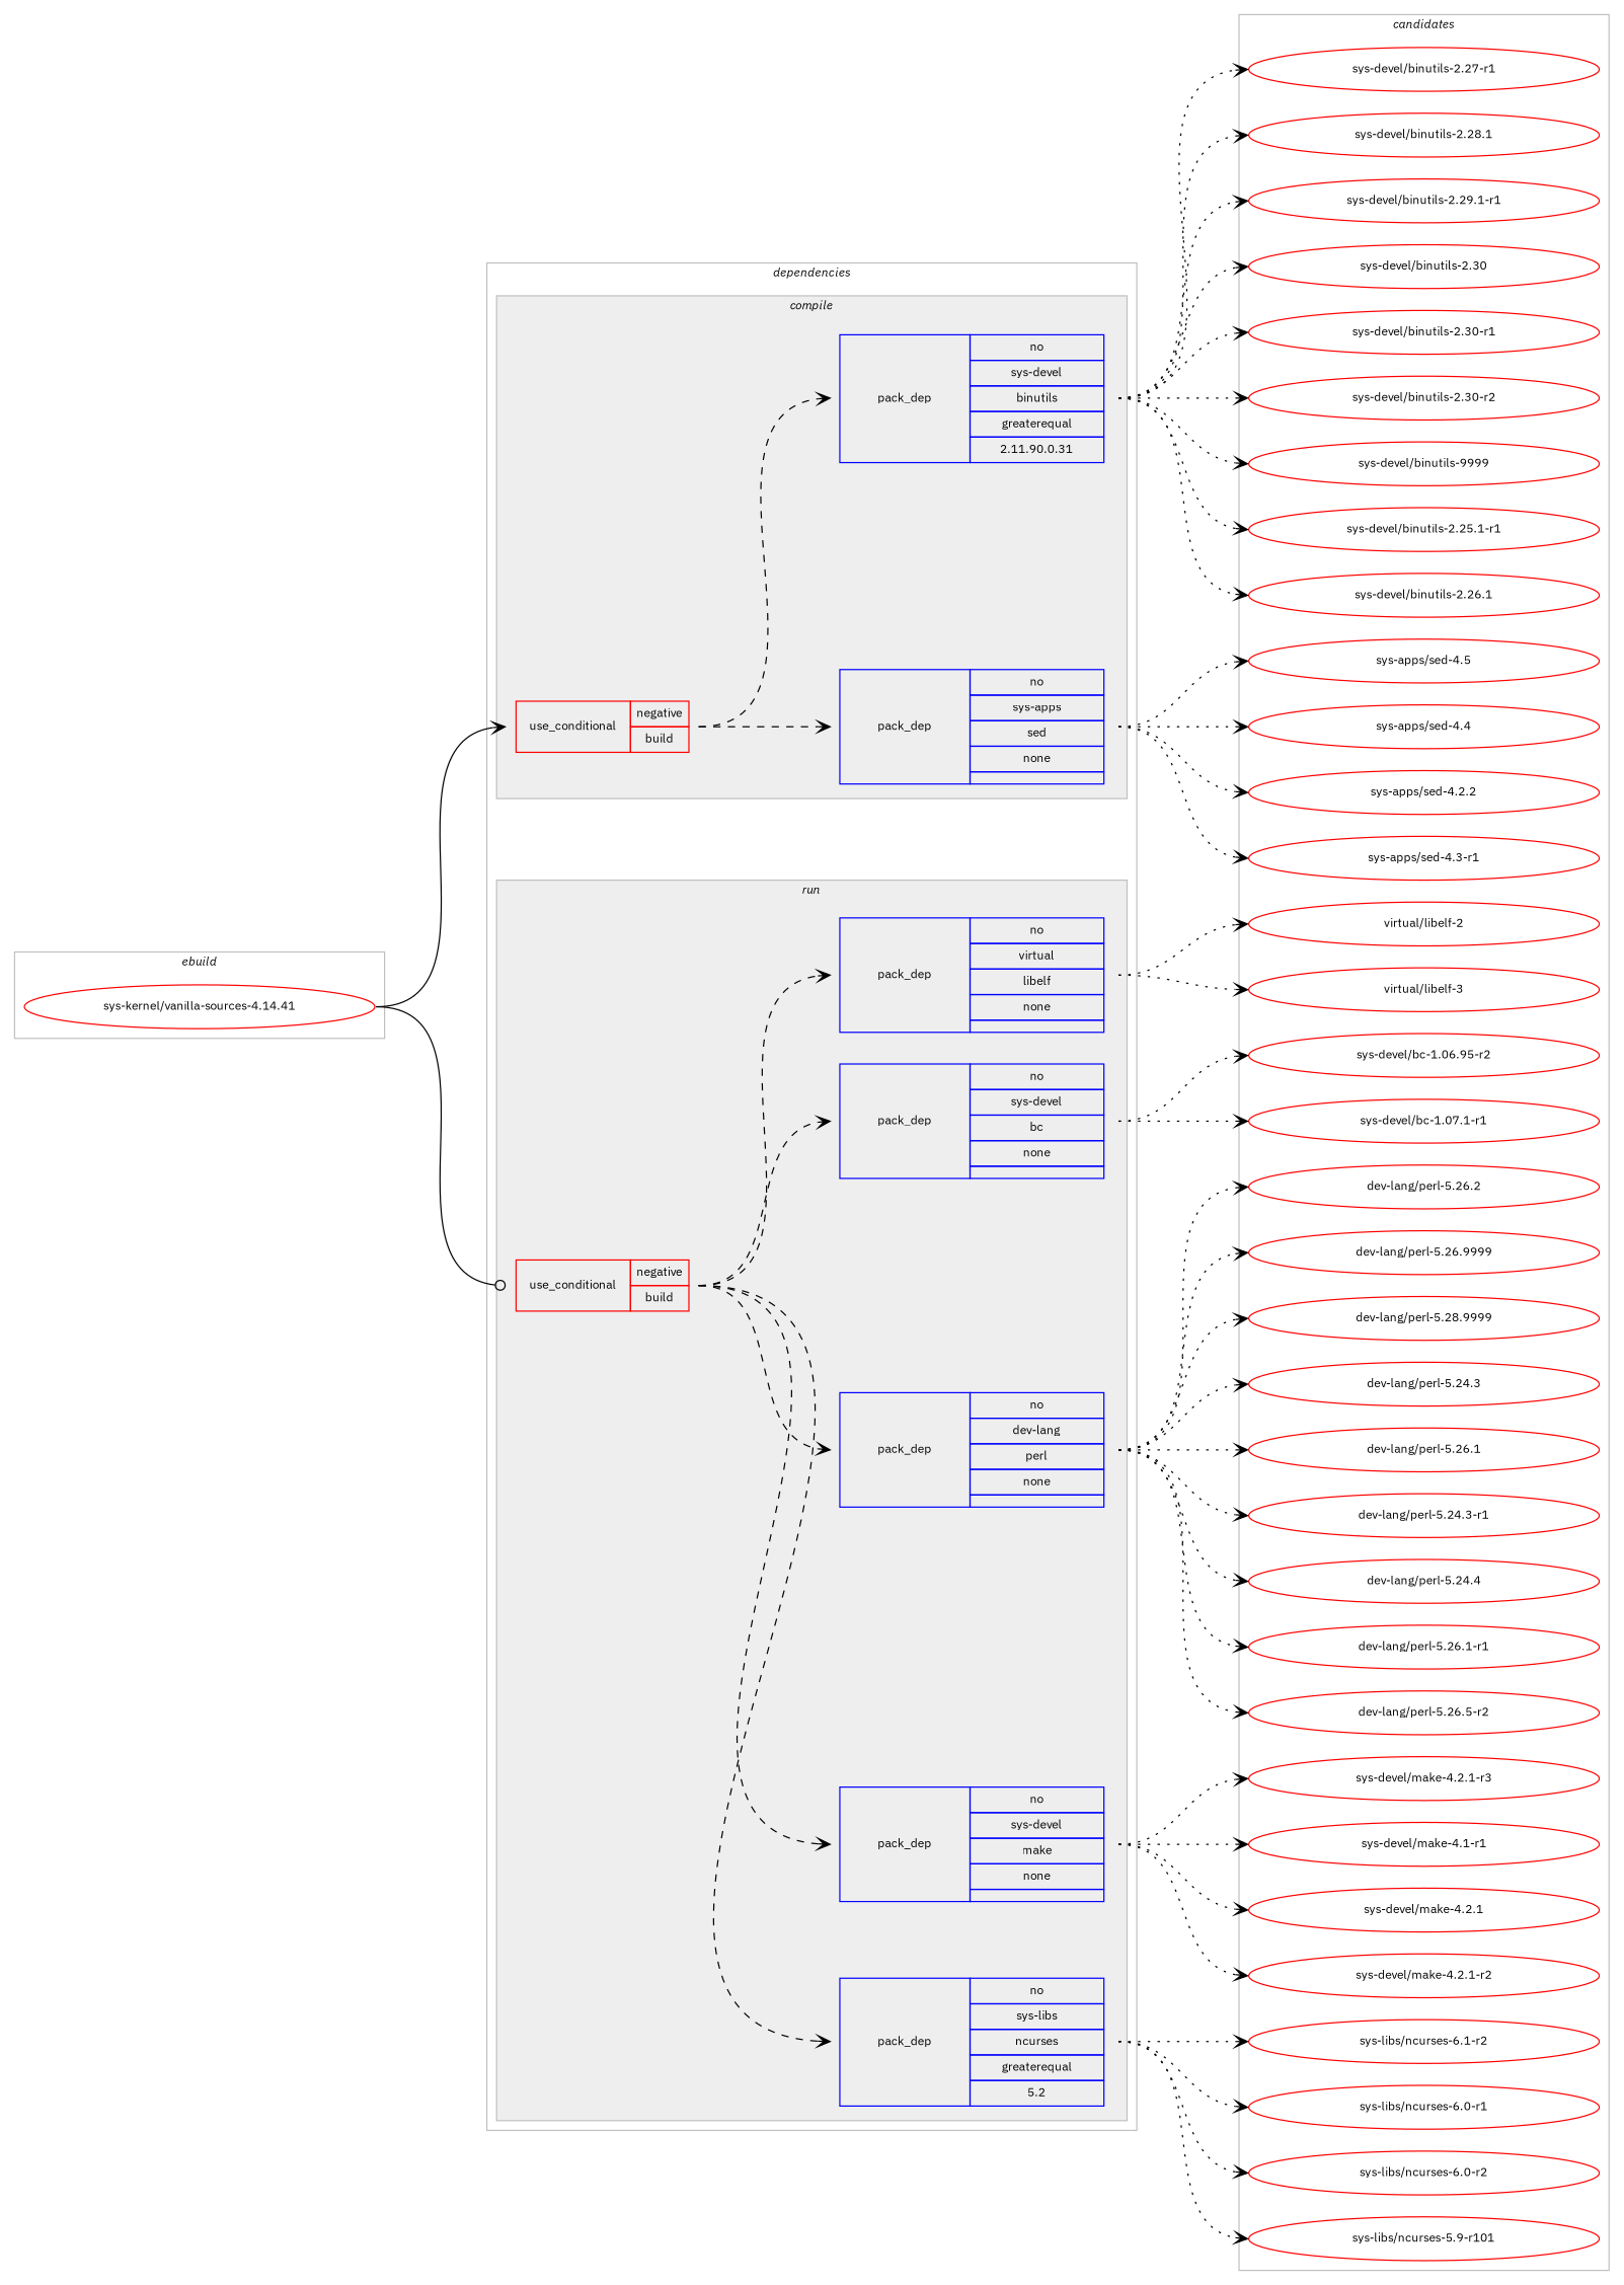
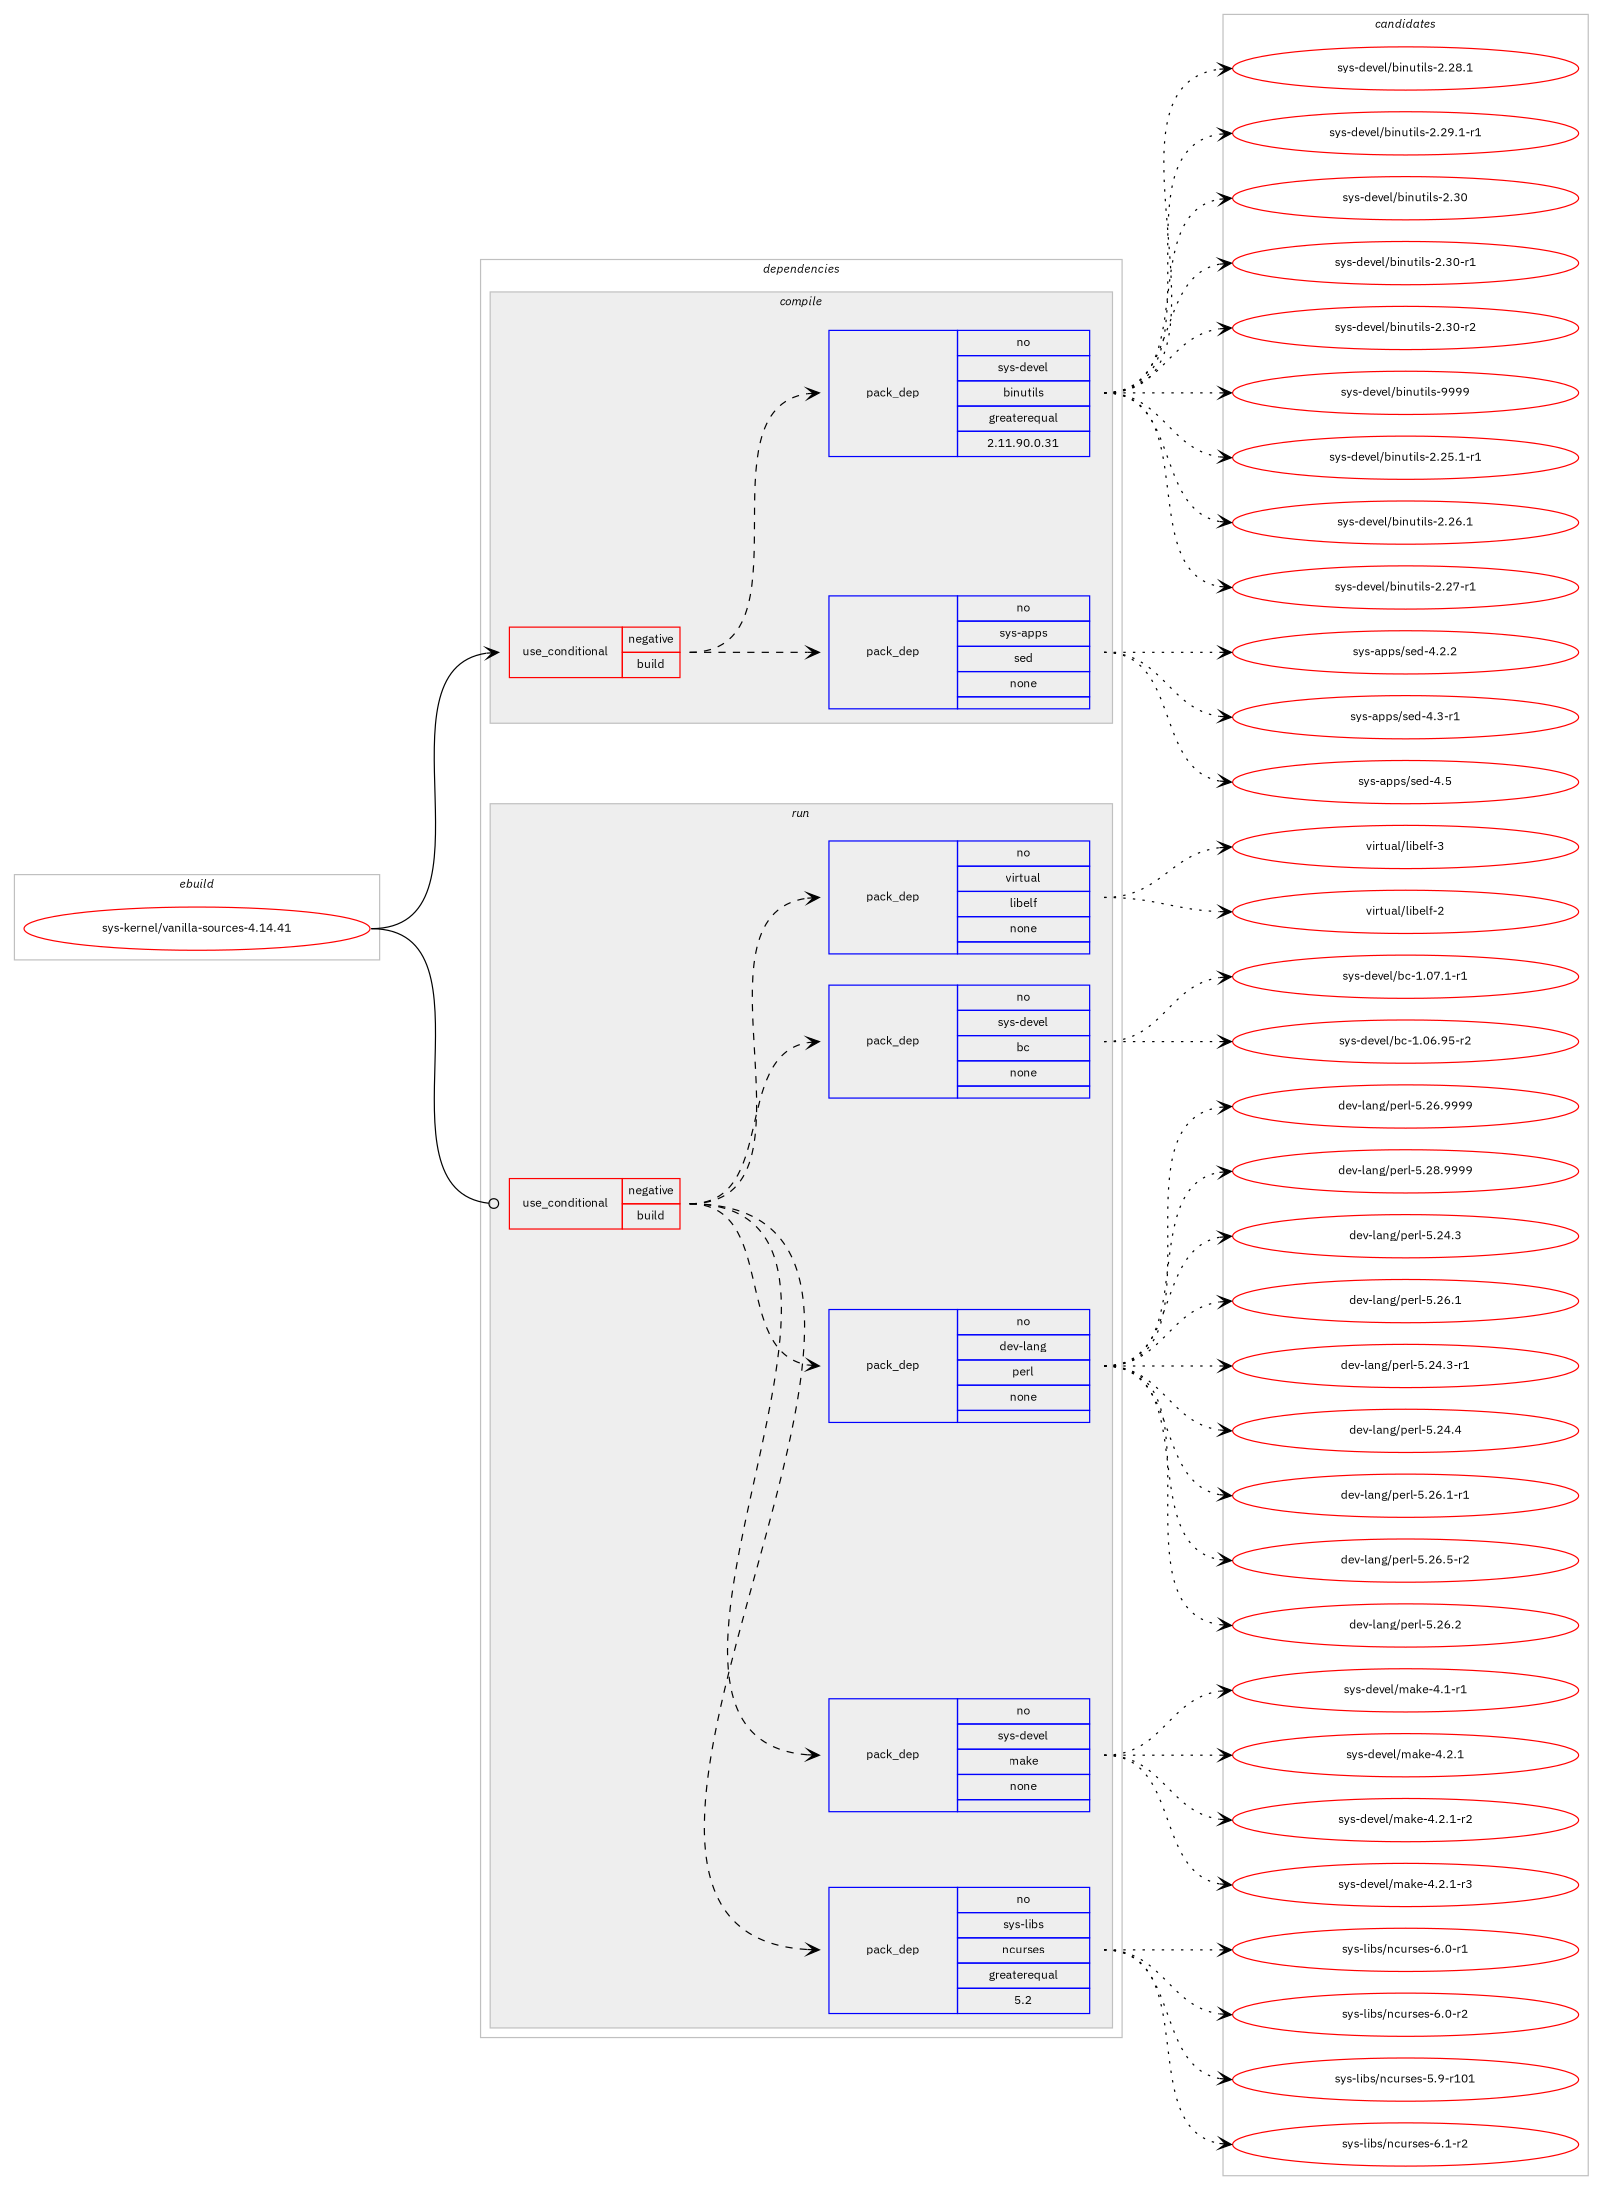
  digraph {
    compound=true
    concentrate=true
    fontname="IBM Plex Sans"
    fontsize=10
    newrank=true
    rankdir=LR
    ranksep=1.5
    node [color=red fontname="IBM Plex Sans" fontsize=10]
    edge [arrowhead=vee fontname="IBM Plex Sans" headport=w style=dotted tailport=e weight=100]
    n1 [label="sys-kernel/vanilla-sources-4.14.41" width=4]
    n2 [color=blue label=<<TABLE BORDER="0" CELLBORDER="1" CELLSPACING="0" CELLPADDING="4" WIDTH="220"><TR><TD ROWSPAN="6" CELLPADDING="30">pack_dep</TD></TR><TR><TD WIDTH="110">no</TD></TR><TR><TD>sys-apps</TD></TR><TR><TD>sed</TD></TR><TR><TD>none</TD></TR><TR><TD></TD></TR></TABLE>> shape=none]
    n3 [color=blue label=<<TABLE BORDER="0" CELLBORDER="1" CELLSPACING="0" CELLPADDING="4" WIDTH="220"><TR><TD ROWSPAN="6" CELLPADDING="30">pack_dep</TD></TR><TR><TD WIDTH="110">no</TD></TR><TR><TD>sys-devel</TD></TR><TR><TD>binutils</TD></TR><TR><TD>greaterequal</TD></TR><TR><TD>2.11.90.0.31</TD></TR></TABLE>> shape=none]
    n4 [label=<<TABLE BORDER="0" CELLBORDER="1" CELLSPACING="0" CELLPADDING="4"><TR><TD ROWSPAN="3" CELLPADDING="10">use_conditional</TD></TR><TR><TD>negative</TD></TR><TR><TD>build</TD></TR></TABLE>> shape=none]
    n5 [color=blue label=<<TABLE BORDER="0" CELLBORDER="1" CELLSPACING="0" CELLPADDING="4" WIDTH="220"><TR><TD ROWSPAN="6" CELLPADDING="30">pack_dep</TD></TR><TR><TD WIDTH="110">no</TD></TR><TR><TD>sys-libs</TD></TR><TR><TD>ncurses</TD></TR><TR><TD>greaterequal</TD></TR><TR><TD>5.2</TD></TR></TABLE>> shape=none]
    n6 [color=blue label=<<TABLE BORDER="0" CELLBORDER="1" CELLSPACING="0" CELLPADDING="4" WIDTH="220"><TR><TD ROWSPAN="6" CELLPADDING="30">pack_dep</TD></TR><TR><TD WIDTH="110">no</TD></TR><TR><TD>sys-devel</TD></TR><TR><TD>make</TD></TR><TR><TD>none</TD></TR><TR><TD></TD></TR></TABLE>> shape=none]
    n7 [color=blue label=<<TABLE BORDER="0" CELLBORDER="1" CELLSPACING="0" CELLPADDING="4" WIDTH="220"><TR><TD ROWSPAN="6" CELLPADDING="30">pack_dep</TD></TR><TR><TD WIDTH="110">no</TD></TR><TR><TD>dev-lang</TD></TR><TR><TD>perl</TD></TR><TR><TD>none</TD></TR><TR><TD></TD></TR></TABLE>> shape=none]
    n8 [color=blue label=<<TABLE BORDER="0" CELLBORDER="1" CELLSPACING="0" CELLPADDING="4" WIDTH="220"><TR><TD ROWSPAN="6" CELLPADDING="30">pack_dep</TD></TR><TR><TD WIDTH="110">no</TD></TR><TR><TD>sys-devel</TD></TR><TR><TD>bc</TD></TR><TR><TD>none</TD></TR><TR><TD></TD></TR></TABLE>> shape=none]
    n9 [color=blue label=<<TABLE BORDER="0" CELLBORDER="1" CELLSPACING="0" CELLPADDING="4" WIDTH="220"><TR><TD ROWSPAN="6" CELLPADDING="30">pack_dep</TD></TR><TR><TD WIDTH="110">no</TD></TR><TR><TD>virtual</TD></TR><TR><TD>libelf</TD></TR><TR><TD>none</TD></TR><TR><TD></TD></TR></TABLE>> shape=none]
    n10 [label=<<TABLE BORDER="0" CELLBORDER="1" CELLSPACING="0" CELLPADDING="4"><TR><TD ROWSPAN="3" CELLPADDING="10">use_conditional</TD></TR><TR><TD>negative</TD></TR><TR><TD>build</TD></TR></TABLE>> shape=none]
-   n11 [label="sys-apps/sed-4.4" width=4]
    n12 [label="sys-apps/sed-4.2.2" width=4]
    n13 [label="sys-apps/sed-4.3-r1" width=4]
    n14 [label="sys-apps/sed-4.5" width=4]
    n15 [label="sys-devel/binutils-2.25.1-r1" width=4]
    n16 [label="sys-devel/binutils-2.26.1" width=4]
    n17 [label="sys-devel/binutils-2.27-r1" width=4]
    n18 [label="sys-devel/binutils-2.28.1" width=4]
    n19 [label="sys-devel/binutils-2.29.1-r1" width=4]
    n20 [label="sys-devel/binutils-2.30" width=4]
    n21 [label="sys-devel/binutils-2.30-r1" width=4]
    n22 [label="sys-devel/binutils-2.30-r2" width=4]
    n23 [label="sys-devel/binutils-9999" width=4]
    n24 [label="sys-libs/ncurses-6.0-r1" width=4]
    n25 [label="sys-libs/ncurses-6.0-r2" width=4]
    n26 [label="sys-libs/ncurses-5.9-r101" width=4]
    n27 [label="sys-libs/ncurses-6.1-r2" width=4]
    n28 [label="sys-devel/make-4.1-r1" width=4]
    n29 [label="sys-devel/make-4.2.1" width=4]
    n30 [label="sys-devel/make-4.2.1-r2" width=4]
    n31 [label="sys-devel/make-4.2.1-r3" width=4]
    n32 [label="dev-lang/perl-5.24.3" width=4]
    n33 [label="dev-lang/perl-5.26.1" width=4]
    n34 [label="dev-lang/perl-5.24.3-r1" width=4]
    n35 [label="dev-lang/perl-5.24.4" width=4]
    n36 [label="dev-lang/perl-5.26.1-r1" width=4]
    n37 [label="dev-lang/perl-5.26.5-r2" width=4]
    n38 [label="dev-lang/perl-5.26.2" width=4]
    n39 [label="dev-lang/perl-5.26.9999" width=4]
    n40 [label="dev-lang/perl-5.28.9999" width=4]
    n41 [label="sys-devel/bc-1.06.95-r2" width=4]
    n42 [label="sys-devel/bc-1.07.1-r1" width=4]
    n43 [label="virtual/libelf-2" width=4]
    n44 [label="virtual/libelf-3" width=4]
    subgraph cluster_1 {
      color=gray
      label=<<i>ebuild</i>>
      rank=same
      n1
    }
    subgraph cluster_2 {
      color=gray
      label=<<i>dependencies</i>>
      subgraph cluster_3 {
        color=gray
        fillcolor="#eeeeee"
        label=<<i>compile</i>>
        style=filled
        subgraph sub_4 {
          color=gray
          fillcolor="#eeeeee"
          label=<<i>compile</i>>
          style=filled
          n4
          subgraph sub_5 {
            color=gray
            fillcolor="#eeeeee"
            label=<<i>compile</i>>
            style=filled
            n2
          }
          subgraph sub_6 {
            color=gray
            fillcolor="#eeeeee"
            label=<<i>compile</i>>
            style=filled
            n3
          }
        }
      }
      subgraph cluster_7 {
        color=gray
        fillcolor="#eeeeee"
        label=<<i>compile and run</i>>
        style=filled
      }
      subgraph cluster_8 {
        color=gray
        fillcolor="#eeeeee"
        label=<<i>run</i>>
        style=filled
        subgraph sub_9 {
          color=gray
          fillcolor="#eeeeee"
          label=<<i>run</i>>
          style=filled
          n10
          subgraph sub_10 {
            color=gray
            fillcolor="#eeeeee"
            label=<<i>run</i>>
            style=filled
            n5
          }
          subgraph sub_11 {
            color=gray
            fillcolor="#eeeeee"
            label=<<i>run</i>>
            style=filled
            n6
          }
          subgraph sub_12 {
            color=gray
            fillcolor="#eeeeee"
            label=<<i>run</i>>
            style=filled
            n7
          }
          subgraph sub_13 {
            color=gray
            fillcolor="#eeeeee"
            label=<<i>run</i>>
            style=filled
            n8
          }
          subgraph sub_14 {
            color=gray
            fillcolor="#eeeeee"
            label=<<i>run</i>>
            style=filled
            n9
          }
        }
      }
    }
    subgraph cluster_15 {
      color=gray
      label=<<i>candidates</i>>
      rank=same
      subgraph sub_16 {
        color=black
        label=<<i>candidates</i>>
        nodesep=1
        rank=same
-       n11
        n12
        n13
        n14
      }
      subgraph sub_17 {
        color=black
        label=<<i>candidates</i>>
        nodesep=1
        rank=same
        n15
        n16
        n17
        n18
        n19
        n20
        n21
        n22
        n23
      }
      subgraph sub_18 {
        color=black
        label=<<i>candidates</i>>
        nodesep=1
        rank=same
        n24
        n25
        n26
        n27
      }
      subgraph sub_19 {
        color=black
        label=<<i>candidates</i>>
        nodesep=1
        rank=same
        n28
        n29
        n30
        n31
      }
      subgraph sub_20 {
        color=black
        label=<<i>candidates</i>>
        nodesep=1
        rank=same
        n32
        n33
        n34
        n35
        n36
        n37
        n38
        n39
        n40
      }
      subgraph sub_21 {
        color=black
        label=<<i>candidates</i>>
        nodesep=1
        rank=same
        n41
        n42
      }
      subgraph sub_22 {
        color=black
        label=<<i>candidates</i>>
        nodesep=1
        rank=same
        n43
        n44
      }
    }
    n1 -> n4 [style=solid weight=20]
    n1 -> n10 [arrowhead=odot style=solid weight=20]
-   n2 -> n11
    n2 -> n12
    n2 -> n13
    n2 -> n14
    n3 -> n15
    n3 -> n16
    n3 -> n17
    n3 -> n18
    n3 -> n19
    n3 -> n20
    n3 -> n21
    n3 -> n22
    n3 -> n23
    n4 -> n2 [style=dashed weight=20]
    n4 -> n3 [style=dashed weight=20]
    n5 -> n24
    n5 -> n25
    n5 -> n26
    n5 -> n27
    n6 -> n28
    n6 -> n29
    n6 -> n30
    n6 -> n31
    n7 -> n32
    n7 -> n33
    n7 -> n34
    n7 -> n35
    n7 -> n36
    n7 -> n37
    n7 -> n38
    n7 -> n39
    n7 -> n40
    n8 -> n41
    n8 -> n42
    n9 -> n43
    n9 -> n44
    n10 -> n5 [style=dashed weight=20]
    n10 -> n6 [style=dashed weight=20]
    n10 -> n7 [style=dashed weight=20]
    n10 -> n8 [style=dashed weight=20]
    n10 -> n9 [style=dashed weight=20]
  }
